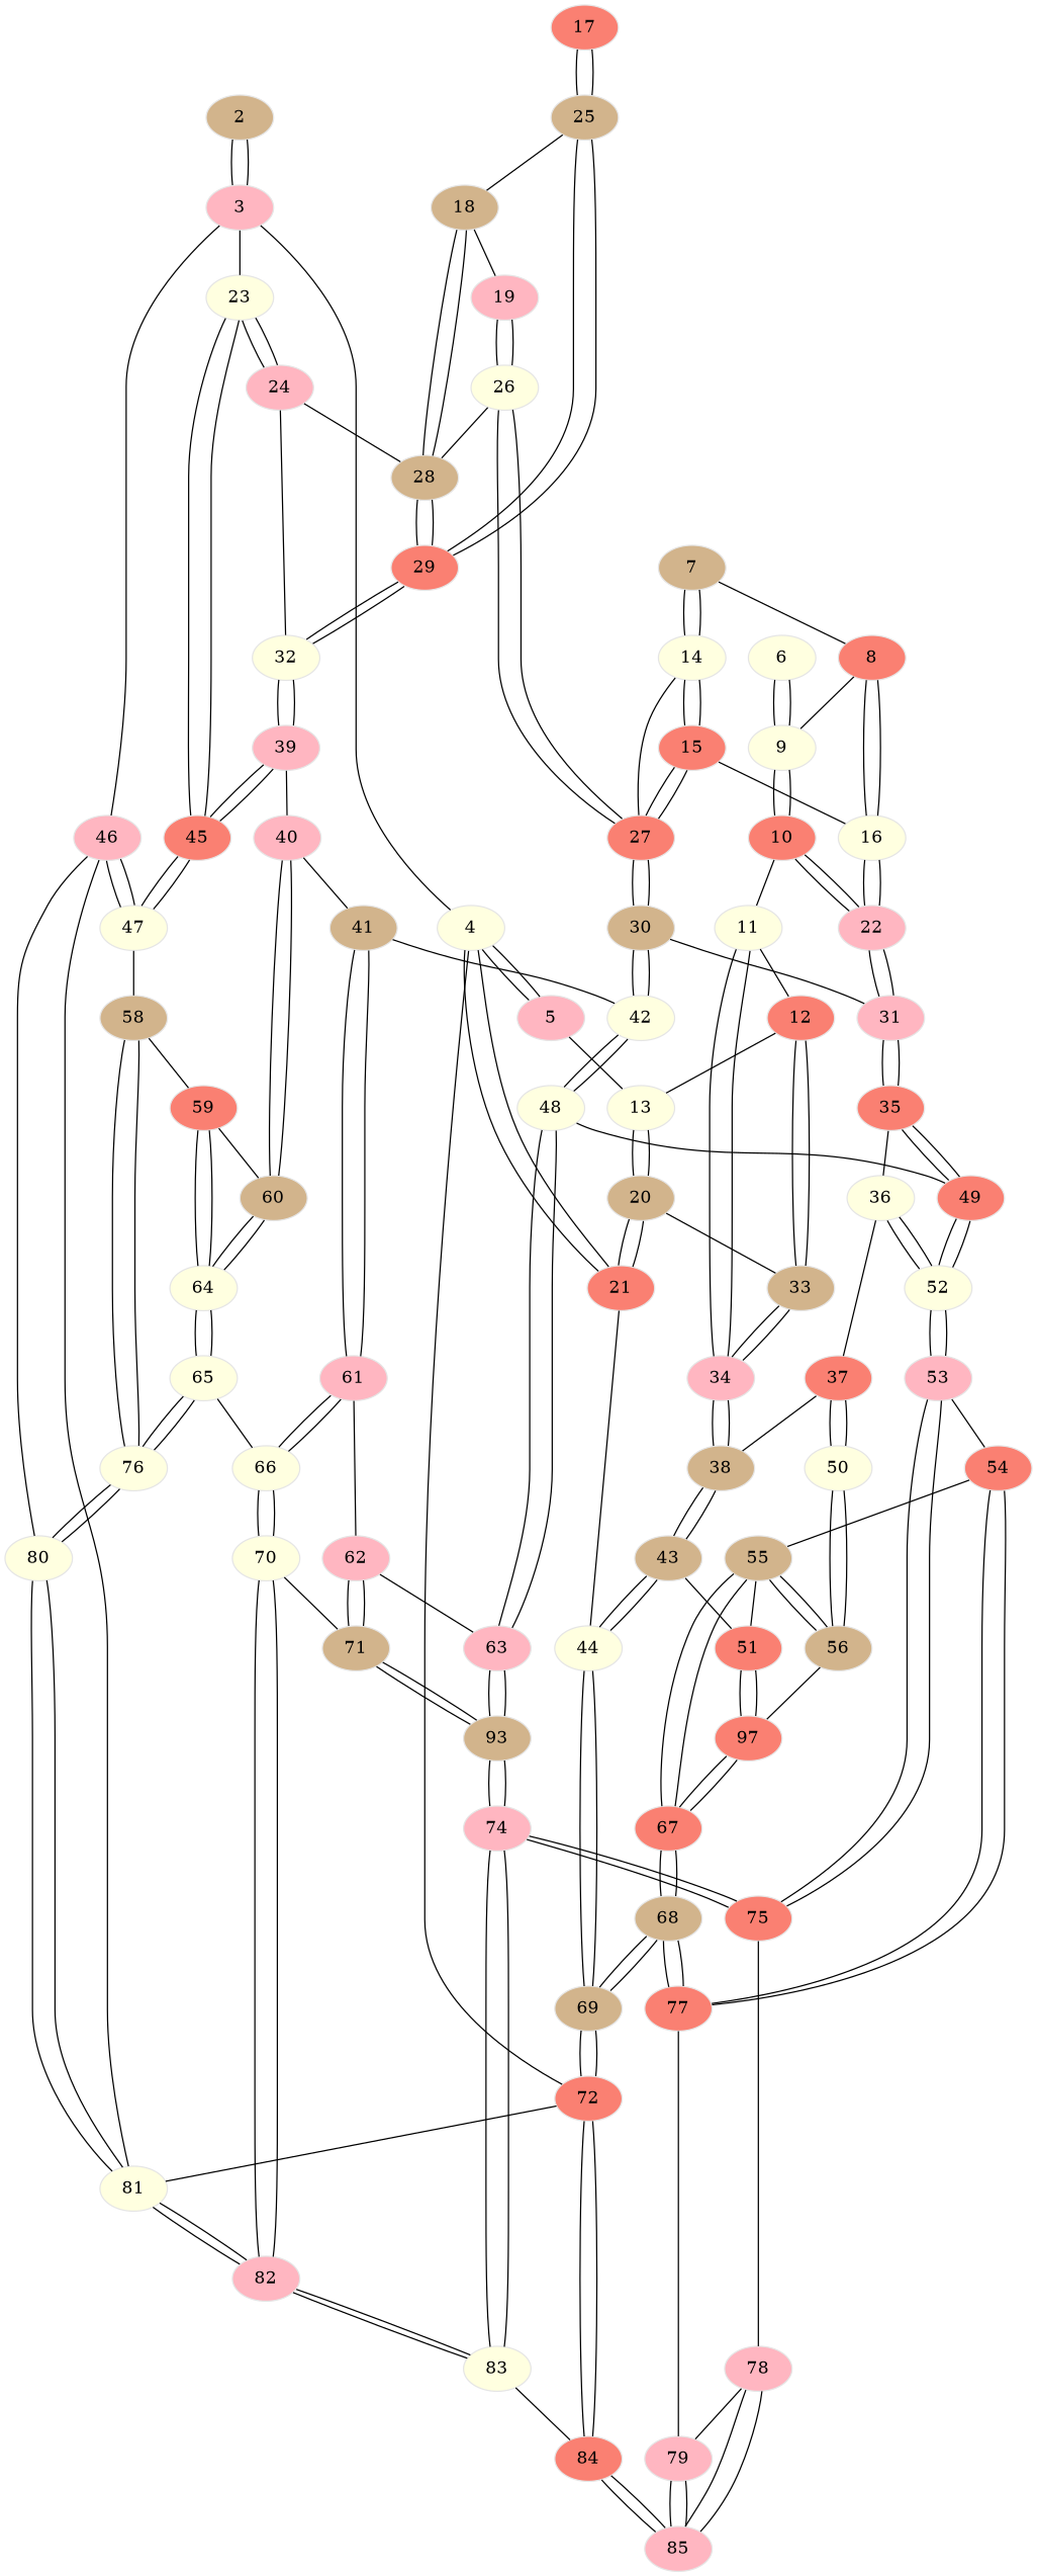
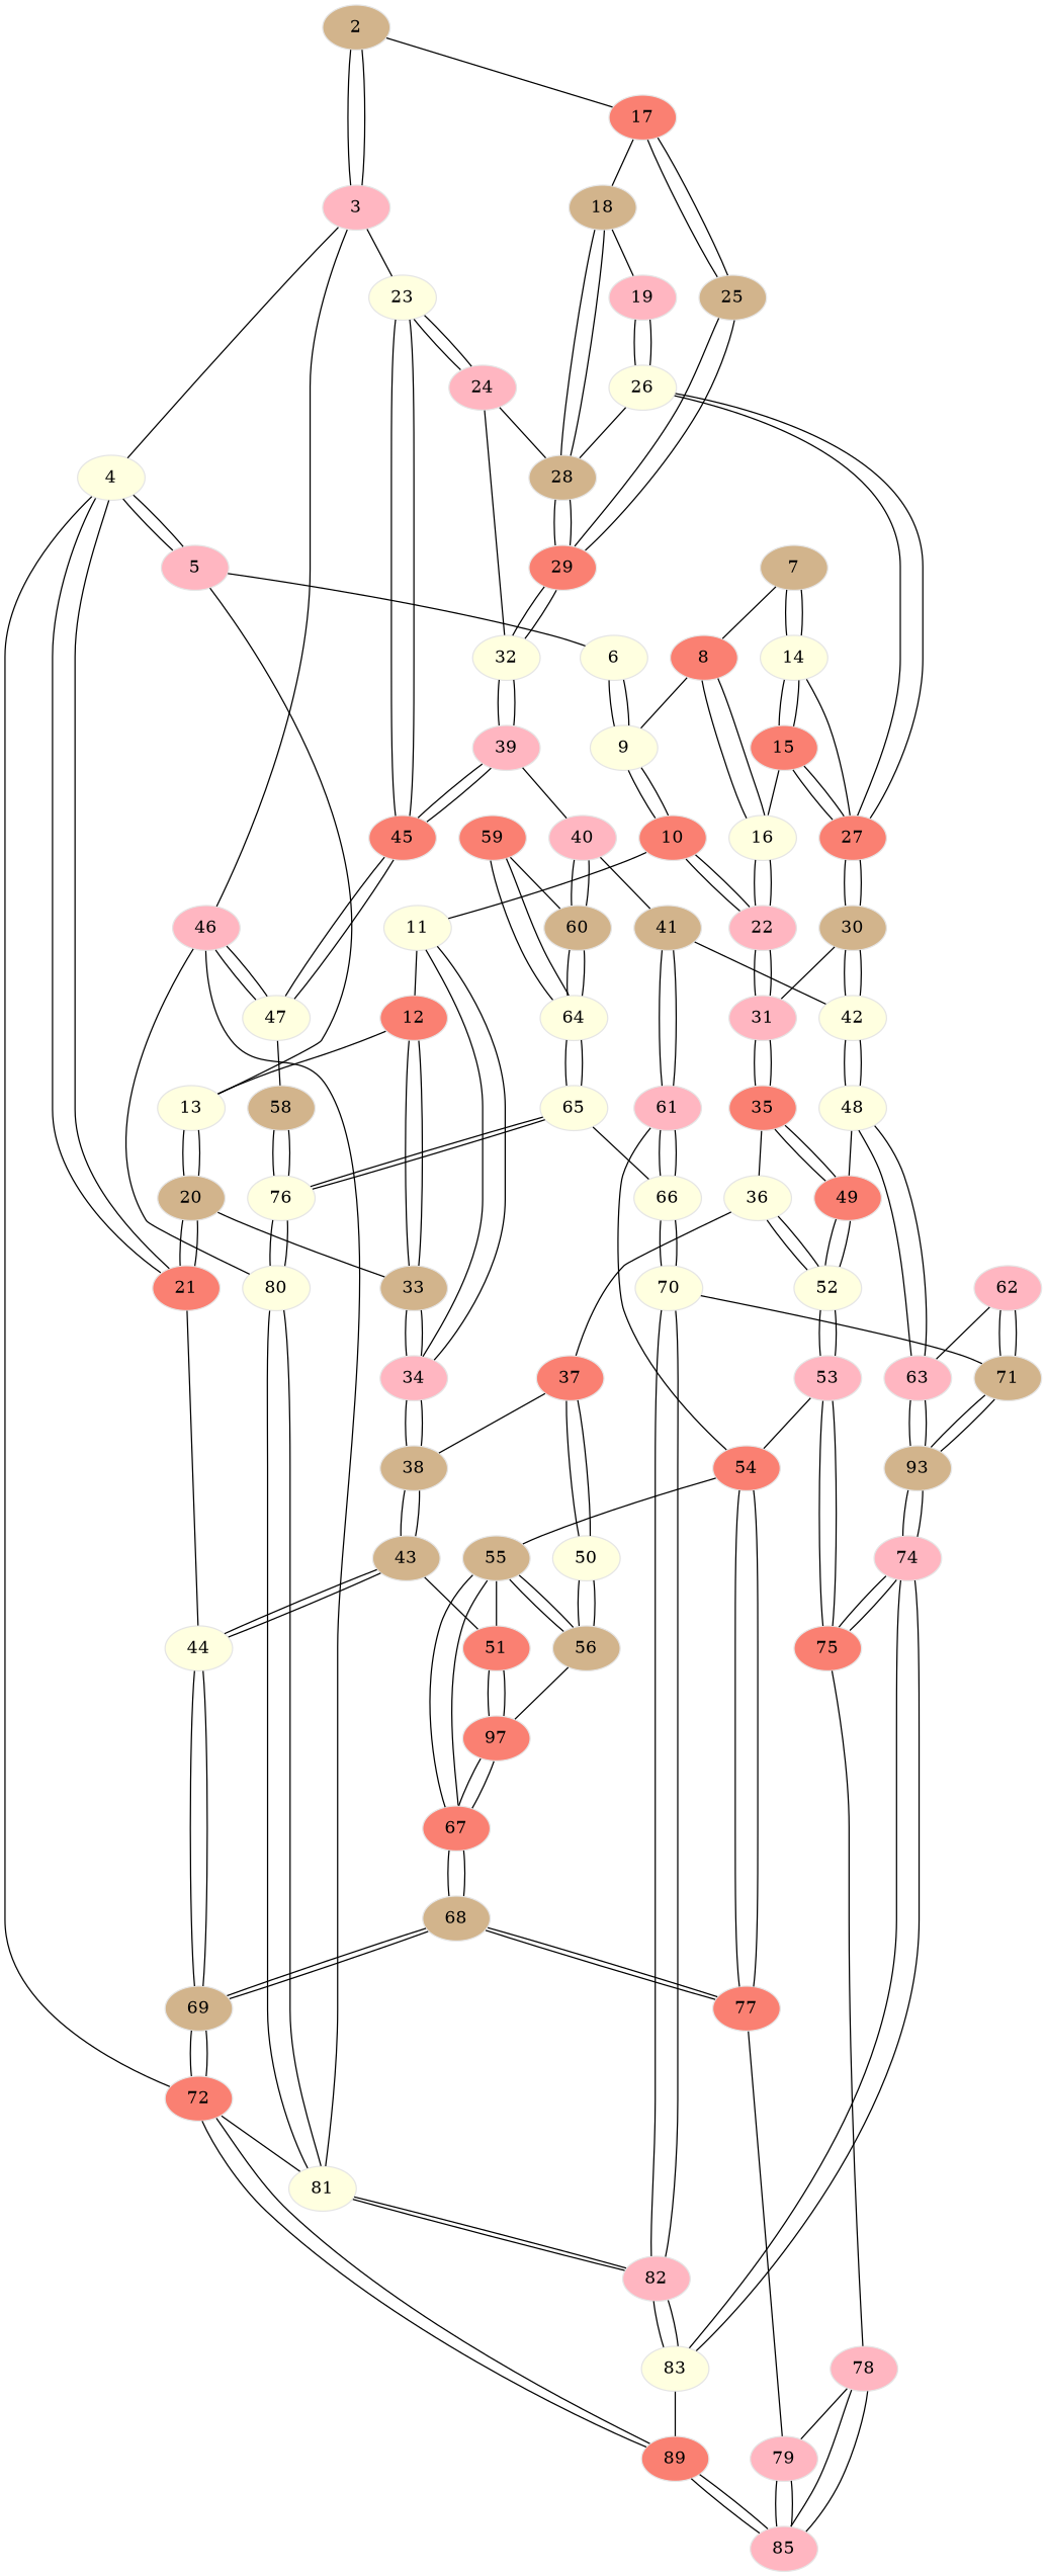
  graph {
    node [color=gray90 fillcolor=lightyellow style=filled]
    2 [fillcolor=tan]
    3 [fillcolor=lightpink]
    17 [fillcolor=salmon]
    7 [fillcolor=tan]
    8 [fillcolor=salmon]
    14
    4
    23
    46 [fillcolor=lightpink]
    18 [fillcolor=tan]
    25 [fillcolor=tan]
    5 [fillcolor=lightpink]
    21 [fillcolor=salmon]
    72 [fillcolor=salmon]
    24 [fillcolor=lightpink]
    45 [fillcolor=salmon]
    47
    80
    81
    6
    13
    44
-   84 [fillcolor=salmon]
+   84 [fillcolor=salmon label=89]
    9
    20 [fillcolor=tan]
    10 [fillcolor=salmon]
    16
    15 [fillcolor=salmon]
    27 [fillcolor=salmon]
    22 [fillcolor=lightpink]
    11
    12 [fillcolor=salmon]
    34 [fillcolor=lightpink]
    31 [fillcolor=lightpink]
    33 [fillcolor=tan]
    38 [fillcolor=tan]
    19 [fillcolor=lightpink]
    26
    30 [fillcolor=tan]
    28 [fillcolor=tan]
    29 [fillcolor=salmon]
    69 [fillcolor=tan]
    35 [fillcolor=salmon]
    32
    39 [fillcolor=lightpink]
    42
    48
    36
    49 [fillcolor=salmon]
    40 [fillcolor=lightpink]
    43 [fillcolor=tan]
    37 [fillcolor=salmon]
    52
    50
    53 [fillcolor=lightpink]
    56 [fillcolor=tan]
    51 [fillcolor=salmon]
    41 [fillcolor=tan]
    60 [fillcolor=tan]
    61 [fillcolor=lightpink]
    64
    62 [fillcolor=lightpink]
    66
    63 [fillcolor=lightpink]
    n65 [fillcolor=salmon label=97]
    58 [fillcolor=tan]
    82 [fillcolor=lightpink]
    59 [fillcolor=salmon]
    76
    n70 [fillcolor=tan label=93]
    67 [fillcolor=salmon]
    54 [fillcolor=salmon]
    75 [fillcolor=salmon]
    55 [fillcolor=tan]
    77 [fillcolor=salmon]
    78 [fillcolor=lightpink]
    79 [fillcolor=lightpink]
    68 [fillcolor=tan]
    65
    71 [fillcolor=tan]
    70
    74 [fillcolor=lightpink]
    83
    85 [fillcolor=lightpink]
    2 -- 3
    2 -- 3
+   2 -- 17
    3 -- 4
    3 -- 23
    3 -- 46
-   25 -- 18
+   17 -- 18
    17 -- 25
    17 -- 25
    7 -- 8
    7 -- 14
    7 -- 14
    8 -- 9
    8 -- 16
    8 -- 16
    14 -- 15
    14 -- 15
    14 -- 27
    4 -- 5
    4 -- 5
    4 -- 21
    4 -- 21
    4 -- 72
    23 -- 24
    23 -- 24
    23 -- 45
    23 -- 45
    46 -- 47
    46 -- 47
    46 -- 80
    46 -- 81
    18 -- 19
    18 -- 28
    18 -- 28
    25 -- 29
    25 -- 29
+   5 -- 6
    5 -- 13
    21 -- 44
    72 -- 81
    72 -- 84
    72 -- 84
    24 -- 28
    24 -- 32
    45 -- 47
    45 -- 47
    47 -- 58
    80 -- 81
    80 -- 81
    81 -- 82
    81 -- 82
    6 -- 9
    6 -- 9
    13 -- 20
    13 -- 20
    44 -- 69
    44 -- 69
    84 -- 85
    84 -- 85
    9 -- 10
    9 -- 10
    20 -- 21
    20 -- 21
    20 -- 33
    10 -- 22
    10 -- 22
    10 -- 11
    16 -- 22
    16 -- 22
    15 -- 16
    15 -- 27
    15 -- 27
    27 -- 30
    27 -- 30
    22 -- 31
    22 -- 31
    11 -- 12
    11 -- 34
    11 -- 34
    12 -- 13
    12 -- 33
    12 -- 33
    34 -- 38
    34 -- 38
    31 -- 35
    31 -- 35
    33 -- 34
    33 -- 34
    38 -- 43
    38 -- 43
    19 -- 26
    19 -- 26
    26 -- 27
    26 -- 27
    26 -- 28
    30 -- 31
    30 -- 42
    30 -- 42
    28 -- 29
    28 -- 29
    29 -- 32
    29 -- 32
    69 -- 72
    69 -- 72
    35 -- 36
    35 -- 49
    35 -- 49
    32 -- 39
    32 -- 39
    39 -- 45
    39 -- 45
    39 -- 40
    42 -- 48
    42 -- 48
    48 -- 49
    48 -- 63
    48 -- 63
    36 -- 37
    36 -- 52
    36 -- 52
    49 -- 52
    49 -- 52
    40 -- 41
    40 -- 60
    40 -- 60
    43 -- 44
    43 -- 44
    43 -- 51
    37 -- 38
    37 -- 50
    37 -- 50
    52 -- 53
    52 -- 53
    50 -- 56
    50 -- 56
    53 -- 54
    53 -- 75
    53 -- 75
    56 -- n65
    51 -- n65
    51 -- n65
    41 -- 42
    41 -- 61
    41 -- 61
    60 -- 64
    60 -- 64
-   61 -- 62
+   61 -- 54
    61 -- 66
    61 -- 66
    64 -- 65
    64 -- 65
    62 -- 63
    62 -- 71
    62 -- 71
    66 -- 70
    66 -- 70
    63 -- n70
    63 -- n70
    n65 -- 67
    n65 -- 67
-   58 -- 59
    58 -- 76
    58 -- 76
    82 -- 83
    82 -- 83
    59 -- 60
    59 -- 64
    59 -- 64
    76 -- 80
    76 -- 80
    n70 -- 74
    n70 -- 74
    67 -- 68
    67 -- 68
    54 -- 55
    54 -- 77
    54 -- 77
    75 -- 78
    55 -- 56
    55 -- 56
    55 -- 51
    55 -- 67
    55 -- 67
    77 -- 79
    78 -- 79
    78 -- 85
    78 -- 85
    79 -- 85
    79 -- 85
    68 -- 69
    68 -- 69
    68 -- 77
    68 -- 77
    65 -- 66
    65 -- 76
    65 -- 76
    71 -- n70
    71 -- n70
    70 -- 82
    70 -- 82
    70 -- 71
    74 -- 75
    74 -- 75
    74 -- 83
    74 -- 83
    83 -- 84
  }
